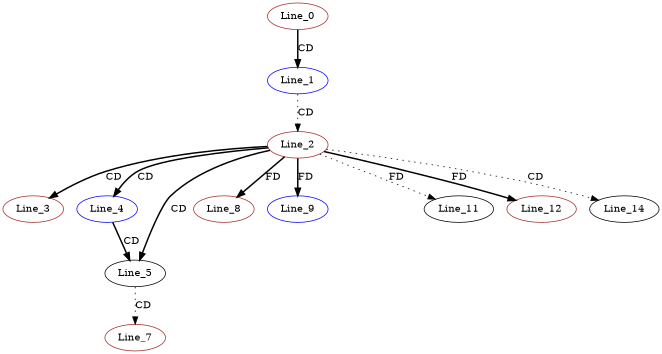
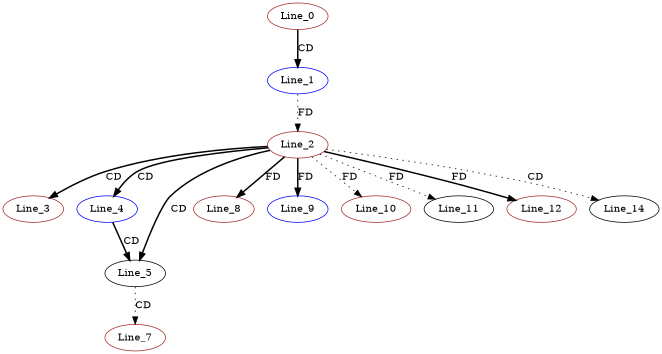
  digraph {
    node [color=brown]
    edge [style=bold]
    Line_1 [color=blue]
    Line_0
    Line_2
    Line_3
    Line_4 [color=blue]
    Line_5 [color=black]
    Line_8
    Line_9 [color=blue]
+   Line_10
    Line_11 [color=black]
    Line_12
    Line_14 [color=black]
    Line_7
-   Line_1 -> Line_2 [label=CD style=dotted]
+   Line_1 -> Line_2 [label=FD style=dotted]
    Line_0 -> Line_1 [label=CD]
    Line_2 -> Line_3 [label=CD]
    Line_2 -> Line_4 [label=CD]
    Line_2 -> Line_5 [label=CD]
    Line_2 -> Line_8 [label=FD]
    Line_2 -> Line_9 [label=FD]
+   Line_2 -> Line_10 [label=FD style=dotted]
    Line_2 -> Line_11 [label=FD style=dotted]
    Line_2 -> Line_12 [label=FD]
    Line_2 -> Line_14 [label=CD style=dotted]
    Line_4 -> Line_5 [label=CD]
    Line_5 -> Line_7 [label=CD style=dotted]
  }
